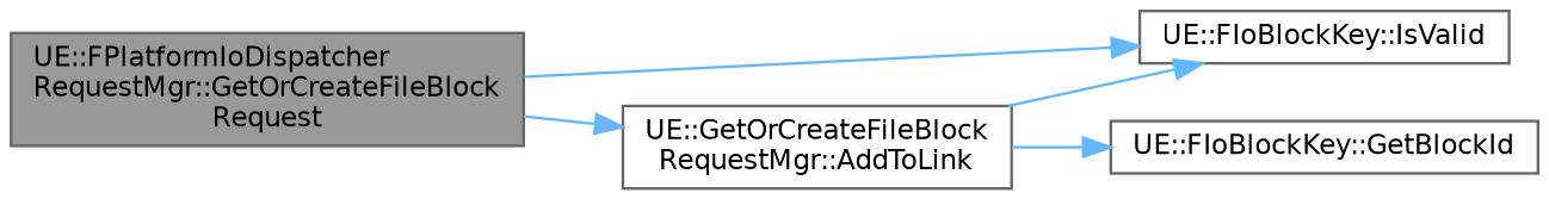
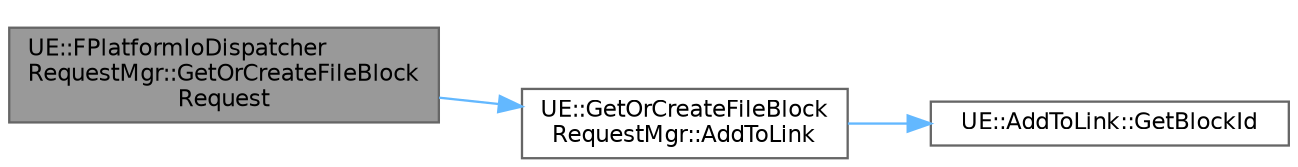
  digraph {
    rankdir=LR
    node [color=grey40 fillcolor=white fontname=Helvetica fontsize=10 shape=box style=filled]
    edge [color=steelblue1 fontname=Helvetica fontsize=10 labelfontname=Helvetica labelfontsize=10 style=solid]
    n1 [color=gray40 fillcolor=grey60 fontcolor=black height=0.2 label="UE::FPlatformIoDispatcher\lRequestMgr::GetOrCreateFileBlock\lRequest" width=0.4]
    n2 [height=0.2 label="UE::GetOrCreateFileBlock\lRequestMgr::AddToLink" width=0.4]
-   n3 [height=0.2 label="UE::FIoBlockKey::IsValid" width=0.4]
-   n4 [height=0.2 label="UE::FIoBlockKey::GetBlockId" width=0.4]
+   n4 [height=0.2 label="UE::AddToLink::GetBlockId" width=0.4]
    n1 -> n2
-   n1 -> n3
-   n2 -> n3
    n2 -> n4
  }
